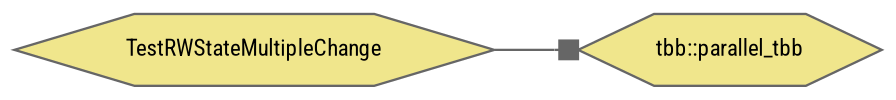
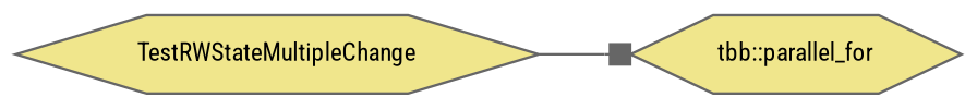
  digraph {
    rankdir=LR
    fontname="Roboto Condensed"
    node [fillcolor=khaki fontname="Roboto Condensed" fontsize=10 shape=hexagon style=filled]
    n1 [color=gray40 fontcolor=black height=0.2 label=TestRWStateMultipleChange width=0.4]
-   n2 [color=grey40 height=0.2 label="tbb::parallel_tbb" width=0.4]
+   n2 [color=grey40 height=0.2 label="tbb::parallel_for" width=0.4]
    n1 -> n2 [color=gray40 fontname="Roboto Condensed" fontsize=10 labelfontname=Helvetica labelfontsize=10 style=solid arrowhead=box]
  }
